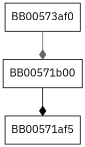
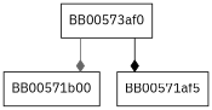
  digraph {
    fontname="IBM Plex Sans"
    splines=ortho
    node [fontname="IBM Plex Sans" shape=box]
    edge [arrowhead=diamond fontname="IBM Plex Sans"]
    n1 [label=BB00573af0]
    BB00571b00
    BB00571af5
    n1 -> BB00571b00 [color=gray40]
-   BB00571b00 -> BB00571af5 [color=black]
+   n1 -> BB00571af5 [color=black]
  }
